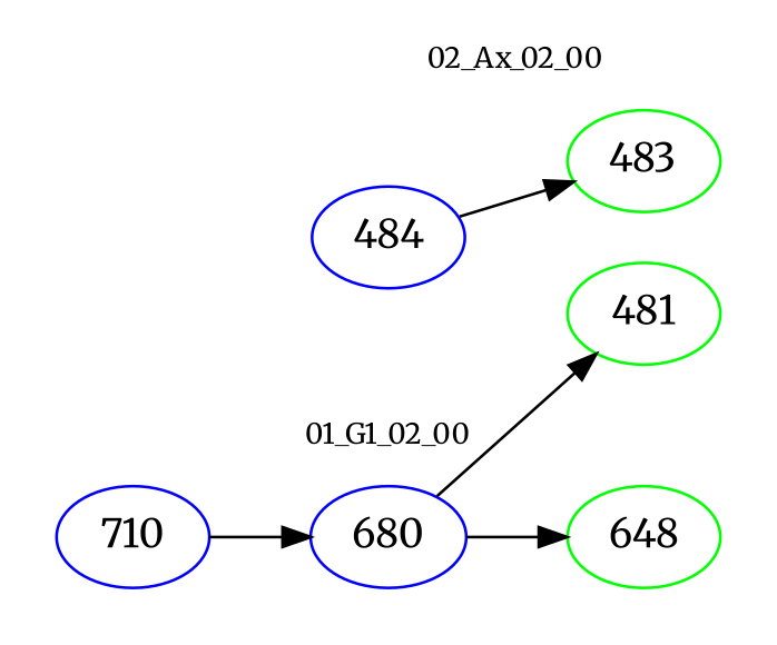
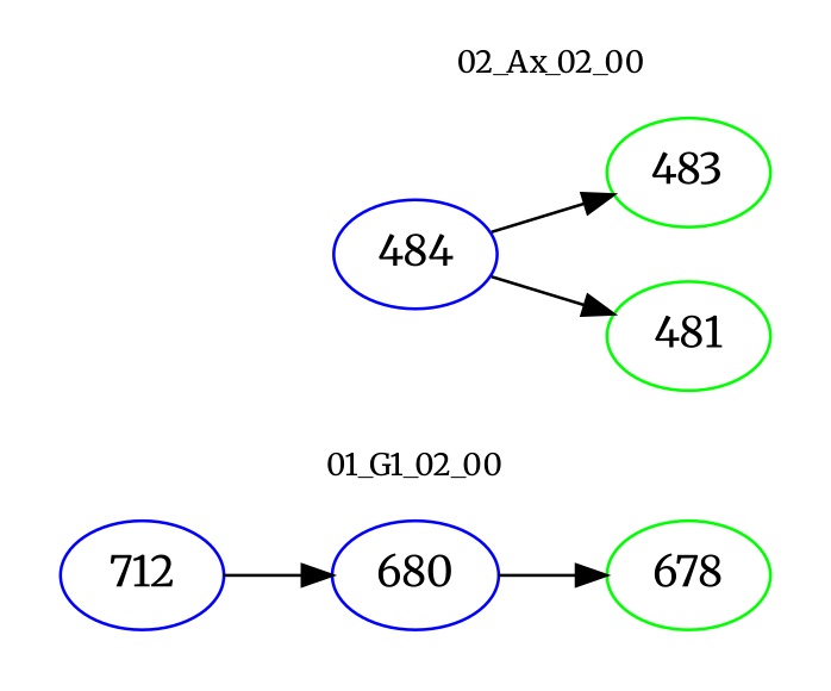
  digraph {
    fontname=Merriweather
    rankdir=LR
    node [color=blue fontname=Merriweather]
    edge [color=black fontname=Merriweather]
    n1 [label=484]
    n2 [color=green label=481]
    n3 [color=green label=483]
    n4 [label=680]
-   n5 [color=green label=648]
-   n6 [label=710]
+   n5 [color=green label=678]
+   n6 [label=712]
    subgraph cluster_1 {
      color=white
      fontsize=10
      label="02_Ax_02_00"
      n1
      n2
      n3
    }
    subgraph cluster_2 {
      color=white
      fontsize=10
      label="01_G1_02_00"
      n4
      n5
      n6
    }
-   n4 -> n2
+   n1 -> n2
    n1 -> n3
    n4 -> n5
    n6 -> n4
  }
